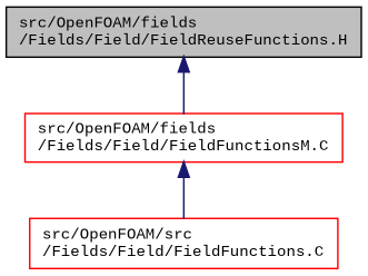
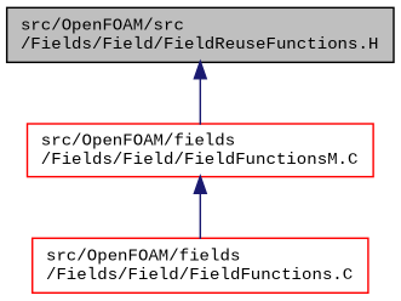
  digraph {
    fontname="Liberation Mono"
    node [color=red fontname="Liberation Mono" fontsize=10 shape=record]
    edge [color=midnightblue dir=back fontname="Liberation Mono" fontsize=10 labelfontname=Helvetica labelfontsize=10 style=solid]
-   n1 [color=black fillcolor=grey75 fontcolor=black height=0.2 label="src/OpenFOAM/fields\l/Fields/Field/FieldReuseFunctions.H" style=filled width=0.4]
+   n1 [color=black fillcolor=grey75 fontcolor=black height=0.2 label="src/OpenFOAM/src\l/Fields/Field/FieldReuseFunctions.H" style=filled width=0.4]
    n2 [height=0.2 label="src/OpenFOAM/fields\l/Fields/Field/FieldFunctionsM.C" width=0.4]
-   n3 [height=0.2 label="src/OpenFOAM/src\l/Fields/Field/FieldFunctions.C" width=0.4]
+   n3 [height=0.2 label="src/OpenFOAM/fields\l/Fields/Field/FieldFunctions.C" width=0.4]
    n1 -> n2
    n2 -> n3
  }
